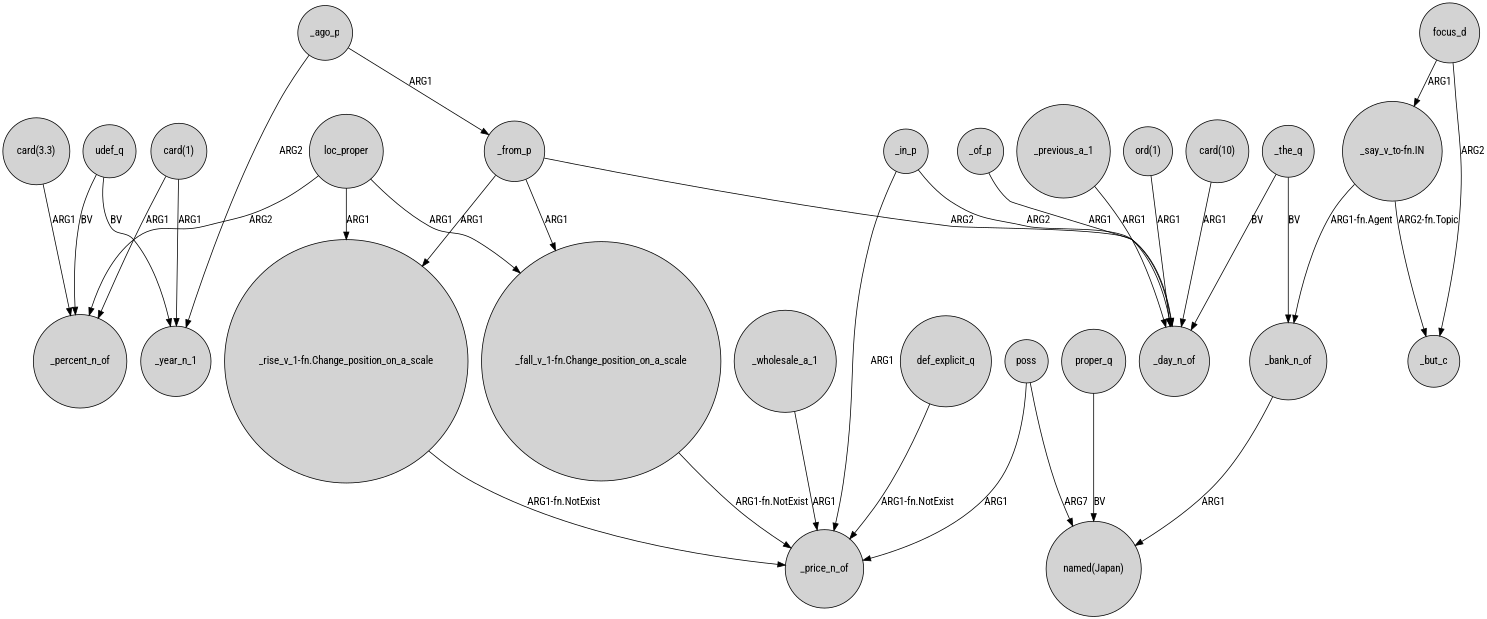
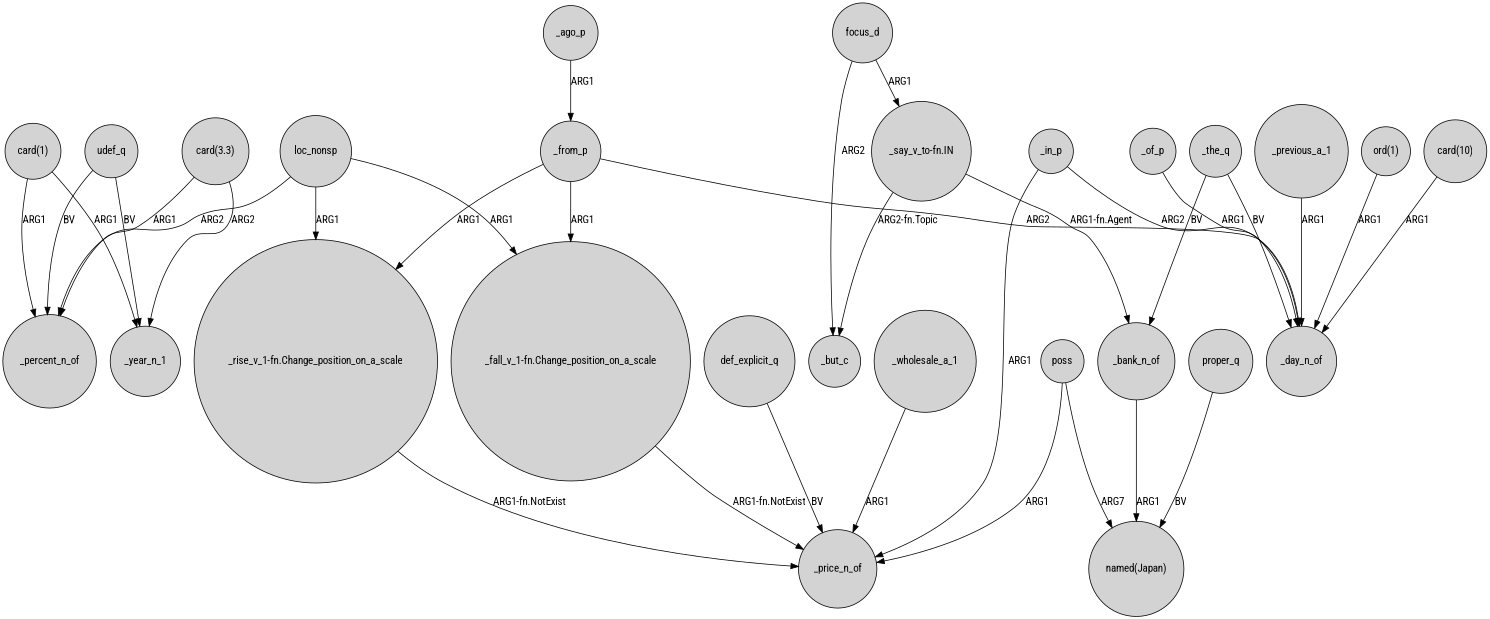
  digraph {
    fontname="Roboto Condensed"
    node [fontname="Roboto Condensed" shape=circle style=filled]
    edge [fontname="Roboto Condensed"]
    "card(1)"
    _percent_n_of
    _year_n_1
    poss
    _price_n_of
    "named(Japan)"
    _from_p
    _day_n_of
    "_fall_v_1-fn.Change_position_on_a_scale"
    "_rise_v_1-fn.Change_position_on_a_scale"
    proper_q
-   loc_nonsp [label=loc_proper]
+   loc_nonsp
    def_explicit_q
    focus_d
    _but_c
    "_say_v_to-fn.IN"
    _bank_n_of
    _of_p
    _previous_a_1
    _the_q
    _wholesale_a_1
    _ago_p
    "ord(1)"
    udef_q
    "card(10)"
    _in_p
    "card(3.3)"
    "card(1)" -> _percent_n_of [label=ARG1]
    "card(1)" -> _year_n_1 [label=ARG1]
    poss -> _price_n_of [label=ARG1]
    poss -> "named(Japan)" [label=ARG7]
    _from_p -> _day_n_of [label=ARG2]
    _from_p -> "_fall_v_1-fn.Change_position_on_a_scale" [label=ARG1]
    _from_p -> "_rise_v_1-fn.Change_position_on_a_scale" [label=ARG1]
    "_fall_v_1-fn.Change_position_on_a_scale" -> _price_n_of [label="ARG1-fn.NotExist"]
    "_rise_v_1-fn.Change_position_on_a_scale" -> _price_n_of [label="ARG1-fn.NotExist"]
    proper_q -> "named(Japan)" [label=BV]
    loc_nonsp -> _percent_n_of [label=ARG2]
    loc_nonsp -> "_fall_v_1-fn.Change_position_on_a_scale" [label=ARG1]
    loc_nonsp -> "_rise_v_1-fn.Change_position_on_a_scale" [label=ARG1]
-   def_explicit_q -> _price_n_of [label="ARG1-fn.NotExist"]
+   def_explicit_q -> _price_n_of [label=BV]
    focus_d -> _but_c [label=ARG2]
    focus_d -> "_say_v_to-fn.IN" [label=ARG1]
    "_say_v_to-fn.IN" -> _but_c [label="ARG2-fn.Topic"]
    "_say_v_to-fn.IN" -> _bank_n_of [label="ARG1-fn.Agent"]
    _bank_n_of -> "named(Japan)" [label=ARG1]
    _of_p -> _day_n_of [label=ARG1]
    _previous_a_1 -> _day_n_of [label=ARG1]
    _the_q -> _day_n_of [label=BV]
    _the_q -> _bank_n_of [label=BV]
    _wholesale_a_1 -> _price_n_of [label=ARG1]
-   _ago_p -> _year_n_1 [label=ARG2]
+   "card(3.3)" -> _year_n_1 [label=ARG2]
    _ago_p -> _from_p [label=ARG1]
    "ord(1)" -> _day_n_of [label=ARG1]
    udef_q -> _percent_n_of [label=BV]
    udef_q -> _year_n_1 [label=BV]
    "card(10)" -> _day_n_of [label=ARG1]
    _in_p -> _price_n_of [label=ARG1]
    _in_p -> _day_n_of [label=ARG2]
    "card(3.3)" -> _percent_n_of [label=ARG1]
  }
